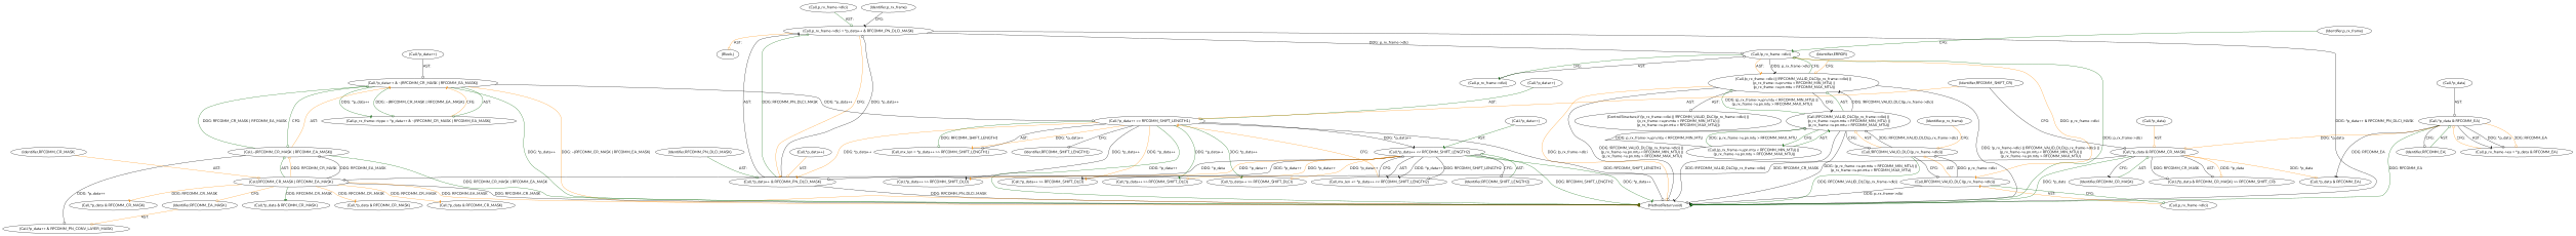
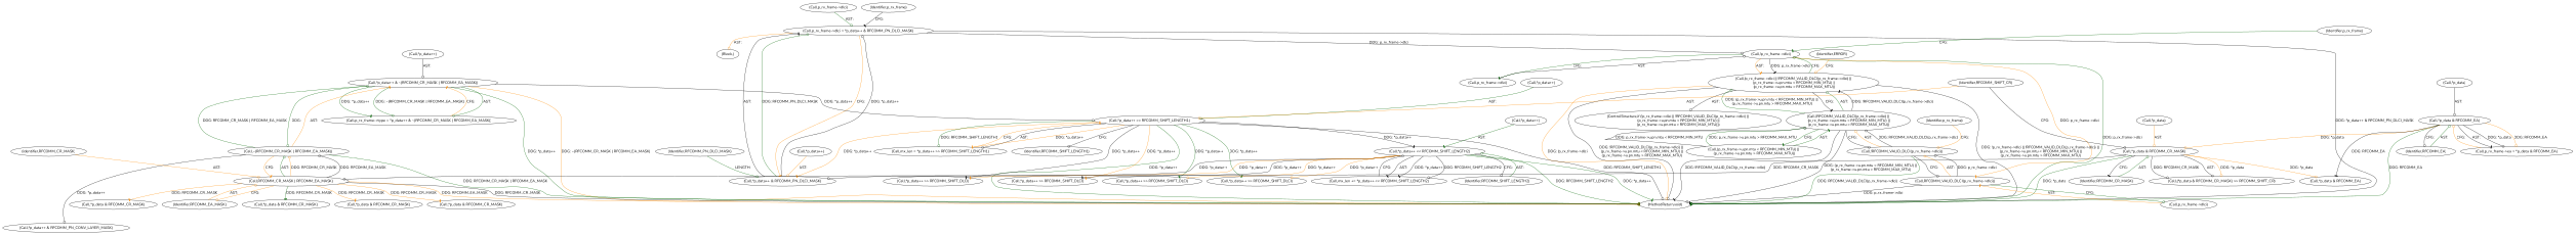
  digraph {
    fontname=Nunito
    node [fontname=Nunito]
    edge [arrowhead=odot color=black fontname=Nunito]
    n1 [label="(Call,p_rx_frame->dlci = *p_data++ & RFCOMM_PN_DLCI_MASK)"]
    n2 [label="(Call,*p_data++ & RFCOMM_PN_DLCI_MASK)"]
    n3 [label="(Call,!p_rx_frame->dlci)"]
    n4 [label="(Block,)"]
    n5 [label="(MethodReturn,void)"]
    n6 [label="(Call,!p_rx_frame->dlci || !RFCOMM_VALID_DLCI(p_rx_frame->dlci) ||\n (p_rx_frame->u.pn.mtu < RFCOMM_MIN_MTU) ||\n (p_rx_frame->u.pn.mtu > RFCOMM_MAX_MTU))"]
    n7 [label="(Call,RFCOMM_VALID_DLCI(p_rx_frame->dlci))"]
    n8 [label="(Call,p_rx_frame->dlci)"]
    n9 [label="(Identifier,RFCOMM_PN_DLCI_MASK)"]
    n10 [label="(Call,*p_data++ & RFCOMM_PN_CONV_LAYER_MASK)"]
    n11 [label="(Call,*p_data++ >> RFCOMM_SHIFT_LENGTH1)"]
    n12 [label="(Call,*p_data++ << RFCOMM_SHIFT_LENGTH2)"]
    n13 [label="(Call,*p_data++ >> RFCOMM_SHIFT_DLCI)"]
    n14 [label="(Call,*p_data++ >> RFCOMM_SHIFT_DLCI)"]
    n15 [label="(Identifier,RFCOMM_SHIFT_LENGTH1)"]
    n16 [label="(Call,*p_data++ >> RFCOMM_SHIFT_DLCI)"]
    n17 [label="(Call,*p_data++ >> RFCOMM_SHIFT_DLCI)"]
    n18 [label="(Call,mx_len = *p_data++ >> RFCOMM_SHIFT_LENGTH1)"]
    n19 [label="(Call,mx_len += *p_data++ << RFCOMM_SHIFT_LENGTH2)"]
    n20 [label="(Identifier,RFCOMM_SHIFT_LENGTH2)"]
    n21 [label="(Call,*p_data++ & ~(RFCOMM_CR_MASK | RFCOMM_EA_MASK))"]
    n22 [label="(Call,~(RFCOMM_CR_MASK | RFCOMM_EA_MASK))"]
    n23 [label="(Call,p_rx_frame->type = *p_data++ & ~(RFCOMM_CR_MASK | RFCOMM_EA_MASK))"]
    n24 [label="(Call,RFCOMM_CR_MASK | RFCOMM_EA_MASK)"]
    n25 [label="(Identifier,RFCOMM_EA_MASK)"]
    n26 [label="(Call,*p_data & RFCOMM_CR_MASK)"]
    n27 [label="(Call,*p_data & RFCOMM_CR_MASK)"]
    n28 [label="(Call,*p_data & RFCOMM_CR_MASK)"]
    n29 [label="(Call,*p_data & RFCOMM_CR_MASK)"]
    n30 [label="(Call,*p_data & RFCOMM_CR_MASK)"]
    n31 [label="(Call,*p_data & RFCOMM_EA)"]
    n32 [label="(Call,(*p_data & RFCOMM_CR_MASK) >> RFCOMM_SHIFT_CR)"]
    n33 [label="(Identifier,RFCOMM_CR_MASK)"]
    n34 [label="(Call,*p_data & RFCOMM_EA)"]
    n35 [label="(Identifier,RFCOMM_EA)"]
    n36 [label="(Call,p_rx_frame->ea = *p_data & RFCOMM_EA)"]
    n37 [label="(Call,!RFCOMM_VALID_DLCI(p_rx_frame->dlci) ||\n (p_rx_frame->u.pn.mtu < RFCOMM_MIN_MTU) ||\n (p_rx_frame->u.pn.mtu > RFCOMM_MAX_MTU))"]
    n38 [label="(ControlStructure,if (!p_rx_frame->dlci || !RFCOMM_VALID_DLCI(p_rx_frame->dlci) ||\n (p_rx_frame->u.pn.mtu < RFCOMM_MIN_MTU) ||\n (p_rx_frame->u.pn.mtu > RFCOMM_MAX_MTU)))"]
    n39 [label="(Call,!RFCOMM_VALID_DLCI(p_rx_frame->dlci))"]
    n40 [label="(Call,p_rx_frame->dlci)"]
    n41 [label="(Call,(p_rx_frame->u.pn.mtu < RFCOMM_MIN_MTU) ||\n (p_rx_frame->u.pn.mtu > RFCOMM_MAX_MTU))"]
    n42 [label="(Call,*p_data++)"]
    n43 [label="(Identifier,p_rx_frame)"]
    n44 [label="(Identifier,p_rx_frame)"]
    n45 [label="(Call,*p_data++)"]
    n46 [label="(Call,p_rx_frame->dlci)"]
    n47 [label="(Identifier,ERROR)"]
    n48 [label="(Call,*p_data++)"]
    n49 [label="(Identifier,p_rx_frame)"]
    n50 [label="(Call,*p_data++)"]
    n51 [label="(Call,*p_data)"]
    n52 [label="(Identifier,RFCOMM_SHIFT_CR)"]
    n53 [label="(Call,*p_data)"]
    n54 [label="(Identifier,RFCOMM_CR_MASK)"]
    n1 -> n2 [arrowhead=tee color=darkorange label="CFG: "]
    n1 -> n3 [label="DDG: p_rx_frame->dlci"]
    n1 -> n4 [color=darkorange label="AST: "]
    n1 -> n5 [label="DDG: *p_data++ & RFCOMM_PN_DLCI_MASK"]
    n2 -> n1 [arrowhead=tee label="AST: "]
    n2 -> n1 [label="DDG: *p_data++"]
    n2 -> n1 [color=darkgreen label="DDG: RFCOMM_PN_DLCI_MASK"]
-   n2 -> n5 [arrowhead=tee label="DDG: RFCOMM_PN_DLCI_MASK"]
    n3 -> n5 [color=darkgreen label="DDG: p_rx_frame->dlci"]
    n3 -> n6 [arrowhead=tee color=darkorange label="AST: "]
    n3 -> n6 [arrowhead=tee label="DDG: p_rx_frame->dlci"]
    n3 -> n7 [arrowhead=tee color=darkorange label="DDG: p_rx_frame->dlci"]
    n3 -> n8 [arrowhead=tee color=darkgreen label="CFG: "]
    n6 -> n3 [color=darkgreen label="CFG: "]
    n6 -> n5 [label="DDG: !RFCOMM_VALID_DLCI(p_rx_frame->dlci) ||\n (p_rx_frame->u.pn.mtu < RFCOMM_MIN_MTU) ||\n (p_rx_frame->u.pn.mtu > RFCOMM_MAX_MTU)"]
    n6 -> n5 [color=darkorange label="DDG: !p_rx_frame->dlci"]
    n6 -> n5 [label="DDG: !p_rx_frame->dlci || !RFCOMM_VALID_DLCI(p_rx_frame->dlci) ||\n (p_rx_frame->u.pn.mtu < RFCOMM_MIN_MTU) ||\n (p_rx_frame->u.pn.mtu > RFCOMM_MAX_MTU)"]
    n6 -> n37 [arrowhead=tee label="CFG: "]
    n6 -> n38 [label="AST: "]
    n7 -> n5 [arrowhead=tee label="DDG: p_rx_frame->dlci"]
    n7 -> n39 [color=darkorange label="AST: "]
    n7 -> n39 [label="DDG: p_rx_frame->dlci"]
    n7 -> n40 [color=darkgreen label="CFG: "]
    n8 -> n3 [label="AST: "]
-   n9 -> n2 [color=darkgreen label="AST: "]
+   n9 -> n2 [color=darkgreen label="LENGTH: "]
    n11 -> n2 [arrowhead=tee color=darkorange label="DDG: *p_data++"]
    n11 -> n5 [arrowhead=tee color=darkgreen label="DDG: *p_data++"]
    n11 -> n5 [label="DDG: RFCOMM_SHIFT_LENGTH1"]
    n11 -> n12 [arrowhead=tee label="DDG: *p_data++"]
    n11 -> n13 [arrowhead=tee color=darkorange label="DDG: *p_data++"]
    n11 -> n14 [arrowhead=tee color=darkgreen label="DDG: *p_data++"]
    n11 -> n15 [label="CFG: "]
    n11 -> n16 [arrowhead=tee label="DDG: *p_data++"]
    n11 -> n17 [arrowhead=tee color=darkgreen label="DDG: *p_data++"]
    n11 -> n18 [label="AST: "]
    n11 -> n18 [arrowhead=tee color=darkorange label="DDG: *p_data++"]
    n11 -> n18 [color=darkgreen label="DDG: RFCOMM_SHIFT_LENGTH1"]
-   n12 -> n2 [label="DDG: *p_data"]
+   n12 -> n2 [label="DDG: *p_data++"]
    n12 -> n5 [color=darkgreen label="DDG: RFCOMM_SHIFT_LENGTH2"]
    n12 -> n5 [arrowhead=tee color=darkgreen label="DDG: *p_data++"]
    n12 -> n13 [arrowhead=tee label="DDG: *p_data++"]
    n12 -> n14 [color=darkorange label="DDG: *p_data++"]
    n12 -> n16 [arrowhead=tee color=darkorange label="DDG: *p_data++"]
    n12 -> n17 [color=darkorange label="DDG: *p_data++"]
    n12 -> n19 [arrowhead=tee label="AST: "]
    n12 -> n19 [arrowhead=tee label="DDG: *p_data++"]
    n12 -> n19 [label="DDG: RFCOMM_SHIFT_LENGTH2"]
    n12 -> n20 [label="CFG: "]
-   n19 -> n11 [arrowhead=tee color=darkorange label="CFG: "]
+   n18 -> n11 [arrowhead=tee color=darkorange label="CFG: "]
    n19 -> n12 [label="CFG: "]
    n20 -> n12 [color=darkgreen label="AST: "]
    n21 -> n5 [arrowhead=tee color=darkorange label="DDG: ~(RFCOMM_CR_MASK | RFCOMM_EA_MASK)"]
    n21 -> n5 [arrowhead=tee color=darkgreen label="DDG: *p_data++"]
    n21 -> n11 [label="DDG: *p_data++"]
-   n21 -> n22 [color=darkgreen label="CFG: "]
+   n21 -> n22 [color=darkgreen label="DDG: "]
    n21 -> n23 [color=darkgreen label="AST: "]
    n21 -> n23 [arrowhead=tee color=darkgreen label="DDG: *p_data++"]
    n21 -> n23 [color=darkgreen label="DDG: ~(RFCOMM_CR_MASK | RFCOMM_EA_MASK)"]
    n22 -> n5 [color=darkgreen label="DDG: RFCOMM_CR_MASK | RFCOMM_EA_MASK"]
    n22 -> n10 [label="DDG: *p_data++"]
    n22 -> n21 [arrowhead=tee color=darkorange label="AST: "]
    n22 -> n21 [color=darkgreen label="DDG: RFCOMM_CR_MASK | RFCOMM_EA_MASK"]
+   n22 -> n24 [arrowhead=tee color=darkorange label="CFG: "]
    n23 -> n21 [arrowhead=tee color=darkorange label="CFG: "]
    n24 -> n5 [label="DDG: RFCOMM_CR_MASK"]
    n24 -> n5 [color=darkorange label="DDG: RFCOMM_EA_MASK"]
    n24 -> n22 [color=darkgreen label="AST: "]
    n24 -> n22 [color=darkorange label="DDG: RFCOMM_CR_MASK"]
    n24 -> n22 [label="DDG: RFCOMM_EA_MASK"]
    n24 -> n25 [color=darkorange label="CFG: "]
    n24 -> n26 [arrowhead=tee color=darkgreen label="DDG: RFCOMM_CR_MASK"]
    n24 -> n27 [arrowhead=tee color=darkorange label="DDG: RFCOMM_CR_MASK"]
    n24 -> n28 [arrowhead=tee color=darkorange label="DDG: RFCOMM_CR_MASK"]
    n24 -> n29 [arrowhead=tee color=darkorange label="DDG: RFCOMM_CR_MASK"]
-   n25 -> n10 [color=darkorange label="AST: "]
+   n25 -> n24 [color=darkorange label="AST: "]
    n30 -> n5 [arrowhead=tee color=darkgreen label="DDG: *p_data"]
    n30 -> n24 [label="DDG: RFCOMM_CR_MASK"]
    n30 -> n31 [color=darkorange label="DDG: *p_data"]
    n30 -> n32 [label="AST: "]
    n30 -> n32 [color=darkorange label="DDG: *p_data"]
    n30 -> n32 [label="DDG: RFCOMM_CR_MASK"]
    n30 -> n33 [arrowhead=tee label="CFG: "]
    n33 -> n30 [color=darkgreen label="AST: "]
    n34 -> n5 [arrowhead=tee color=darkgreen label="DDG: RFCOMM_EA"]
    n34 -> n30 [color=darkorange label="DDG: *p_data"]
    n34 -> n31 [arrowhead=tee label="DDG: RFCOMM_EA"]
    n34 -> n35 [label="CFG: "]
    n34 -> n36 [arrowhead=tee label="AST: "]
    n34 -> n36 [label="DDG: *p_data"]
    n34 -> n36 [color=darkorange label="DDG: RFCOMM_EA"]
    n35 -> n34 [color=darkgreen label="AST: "]
    n36 -> n34 [color=darkorange label="CFG: "]
    n37 -> n5 [arrowhead=tee label="DDG: !RFCOMM_VALID_DLCI(p_rx_frame->dlci)"]
    n37 -> n5 [label="DDG: (p_rx_frame->u.pn.mtu < RFCOMM_MIN_MTU) ||\n (p_rx_frame->u.pn.mtu > RFCOMM_MAX_MTU)"]
    n37 -> n6 [color=darkgreen label="AST: "]
    n37 -> n6 [arrowhead=tee label="DDG: !RFCOMM_VALID_DLCI(p_rx_frame->dlci)"]
    n37 -> n6 [color=darkgreen label="DDG: (p_rx_frame->u.pn.mtu < RFCOMM_MIN_MTU) ||\n (p_rx_frame->u.pn.mtu > RFCOMM_MAX_MTU)"]
    n37 -> n39 [label="CFG: "]
    n37 -> n41 [arrowhead=tee color=darkgreen label="CFG: "]
    n39 -> n5 [color=darkgreen label="DDG: RFCOMM_VALID_DLCI(p_rx_frame->dlci)"]
    n39 -> n7 [label="CFG: "]
    n39 -> n37 [color=darkorange label="AST: "]
    n39 -> n37 [label="DDG: RFCOMM_VALID_DLCI(p_rx_frame->dlci)"]
    n40 -> n7 [arrowhead=tee color=darkorange label="AST: "]
    n41 -> n37 [arrowhead=tee color=darkgreen label="AST: "]
    n41 -> n37 [label="DDG: p_rx_frame->u.pn.mtu < RFCOMM_MIN_MTU"]
    n41 -> n37 [color=darkgreen label="DDG: p_rx_frame->u.pn.mtu > RFCOMM_MAX_MTU"]
    n42 -> n21 [label="AST: "]
    n43 -> n3 [arrowhead=tee color=darkgreen label="CFG: "]
    n44 -> n39 [color=darkorange label="CFG: "]
    n45 -> n11 [color=darkgreen label="AST: "]
    n46 -> n1 [color=darkgreen label="AST: "]
    n47 -> n6 [color=darkorange label="CFG: "]
    n48 -> n12 [arrowhead=tee color=darkgreen label="AST: "]
    n49 -> n1 [arrowhead=tee label="CFG: "]
    n50 -> n2 [color=darkorange label="AST: "]
    n51 -> n34 [label="AST: "]
    n52 -> n11 [color=darkorange label="AST: "]
    n52 -> n30 [label="CFG: "]
    n53 -> n30 [color=darkorange label="AST: "]
    n54 -> n24 [color=darkorange label="AST: "]
  }
